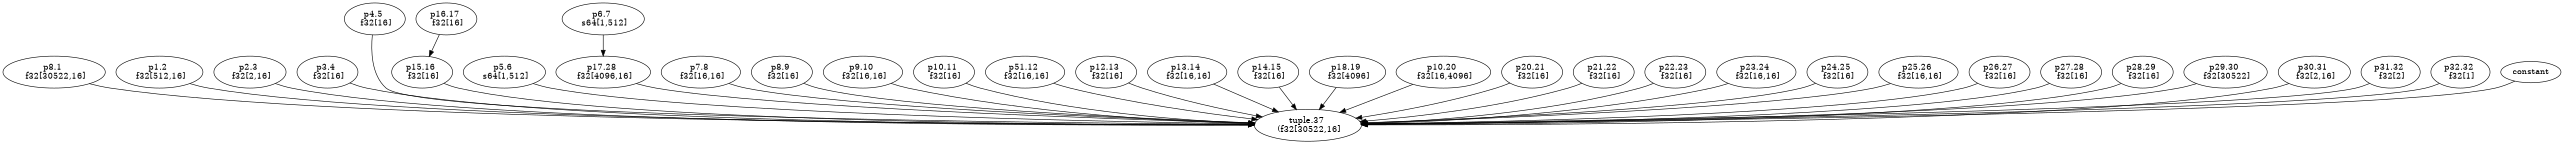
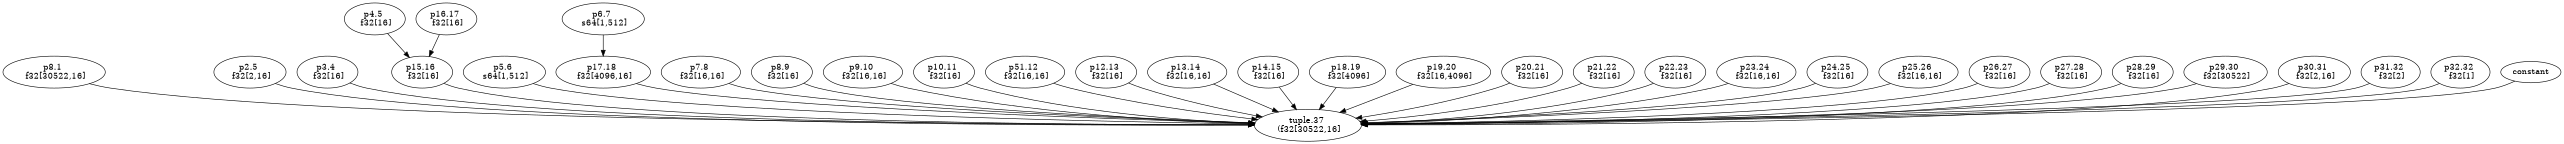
  digraph {
    n1 [label="p8.1 \n f32[30522,16]"]
    n2 [label="tuple.37 \n (f32[30522,16]"]
-   n3 [label="p1.2 \n f32[512,16]"]
-   n4 [label="p2.3 \n f32[2,16]"]
+   n4 [label="p2.5 \n f32[2,16]"]
    n5 [label="p3.4 \n f32[16]"]
    n6 [label="p4.5 \n f32[16]"]
    n7 [label="p5.6 \n s64[1,512]"]
    n8 [label="p6.7 \n s64[1,512]"]
-   n9 [label="p17.28 \n f32[4096,16]"]
+   n9 [label="p17.18 \n f32[4096,16]"]
    n10 [label="p7.8 \n f32[16,16]"]
    n11 [label="p8.9 \n f32[16]"]
    n12 [label="p9.10 \n f32[16,16]"]
    n13 [label="p10.11 \n f32[16]"]
    n14 [label="p51.12 \n f32[16,16]"]
    n15 [label="p12.13 \n f32[16]"]
    n16 [label="p13.14 \n f32[16,16]"]
    n17 [label="p14.15 \n f32[16]"]
    n18 [label="p15.16 \n f32[16]"]
    n19 [label="p16.17 \n f32[16]"]
    n20 [label="p18.19 \n f32[4096]"]
-   n21 [label="p10.20 \n f32[16,4096]"]
+   n21 [label="p19.20 \n f32[16,4096]"]
    n22 [label="p20.21 \n f32[16]"]
    n23 [label="p21.22 \n f32[16]"]
    n24 [label="p22.23 \n f32[16]"]
    n25 [label="p23.24 \n f32[16,16]"]
    n26 [label="p24.25 \n f32[16]"]
    n27 [label="p25.26 \n f32[16,16]"]
    n28 [label="p26.27 \n f32[16]"]
    n29 [label="p27.28 \n f32[16]"]
    n30 [label="p28.29 \n f32[16]"]
    n31 [label="p29.30 \n f32[30522]"]
    n32 [label="p30.31 \n f32[2,16]"]
    n33 [label="p31.32 \n f32[2]"]
    n34 [label="p32.32 \n f32[1]"]
    constant
    n1 -> n2
-   n3 -> n2
    n4 -> n2
    n5 -> n2
-   n6 -> n2
+   n6 -> n18
    n7 -> n2
    n8 -> n9
    n9 -> n2
    n10 -> n2
    n11 -> n2
    n12 -> n2
    n13 -> n2
    n14 -> n2
    n15 -> n2
    n16 -> n2
    n17 -> n2
    n18 -> n2
    n19 -> n18
    n20 -> n2
    n21 -> n2
    n22 -> n2
    n23 -> n2
    n24 -> n2
    n25 -> n2
    n26 -> n2
    n27 -> n2
    n28 -> n2
    n29 -> n2
    n30 -> n2
    n31 -> n2
    n32 -> n2
    n33 -> n2
    n34 -> n2
    constant -> n2
  }
